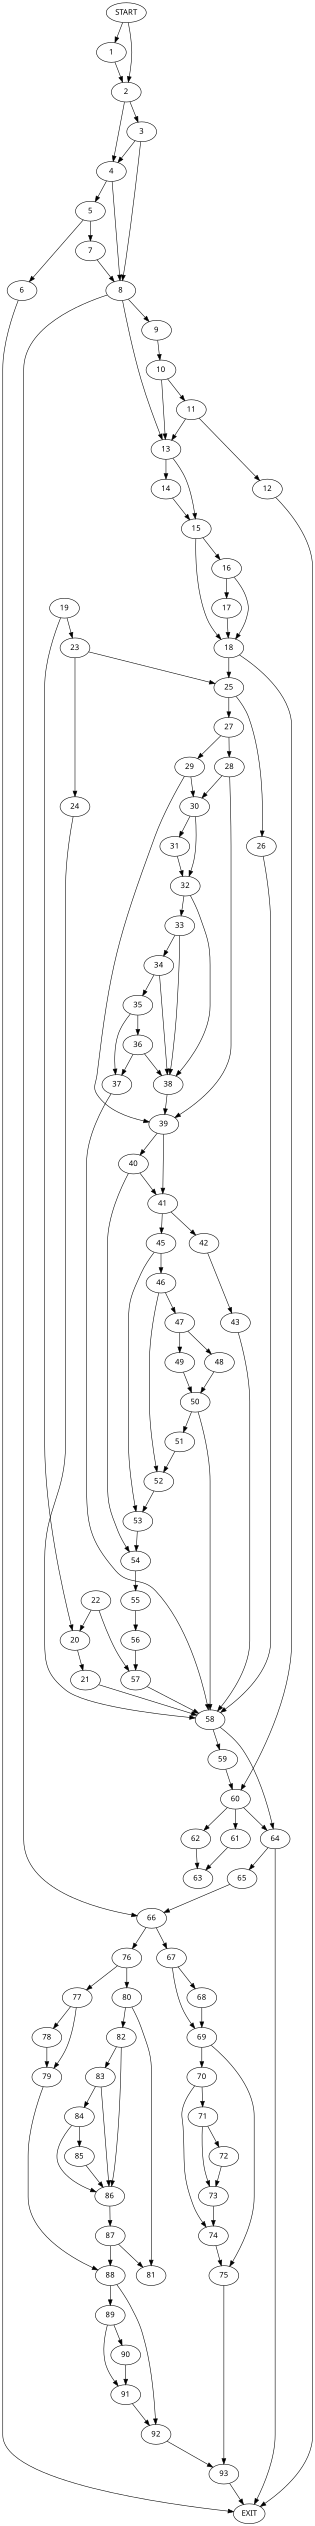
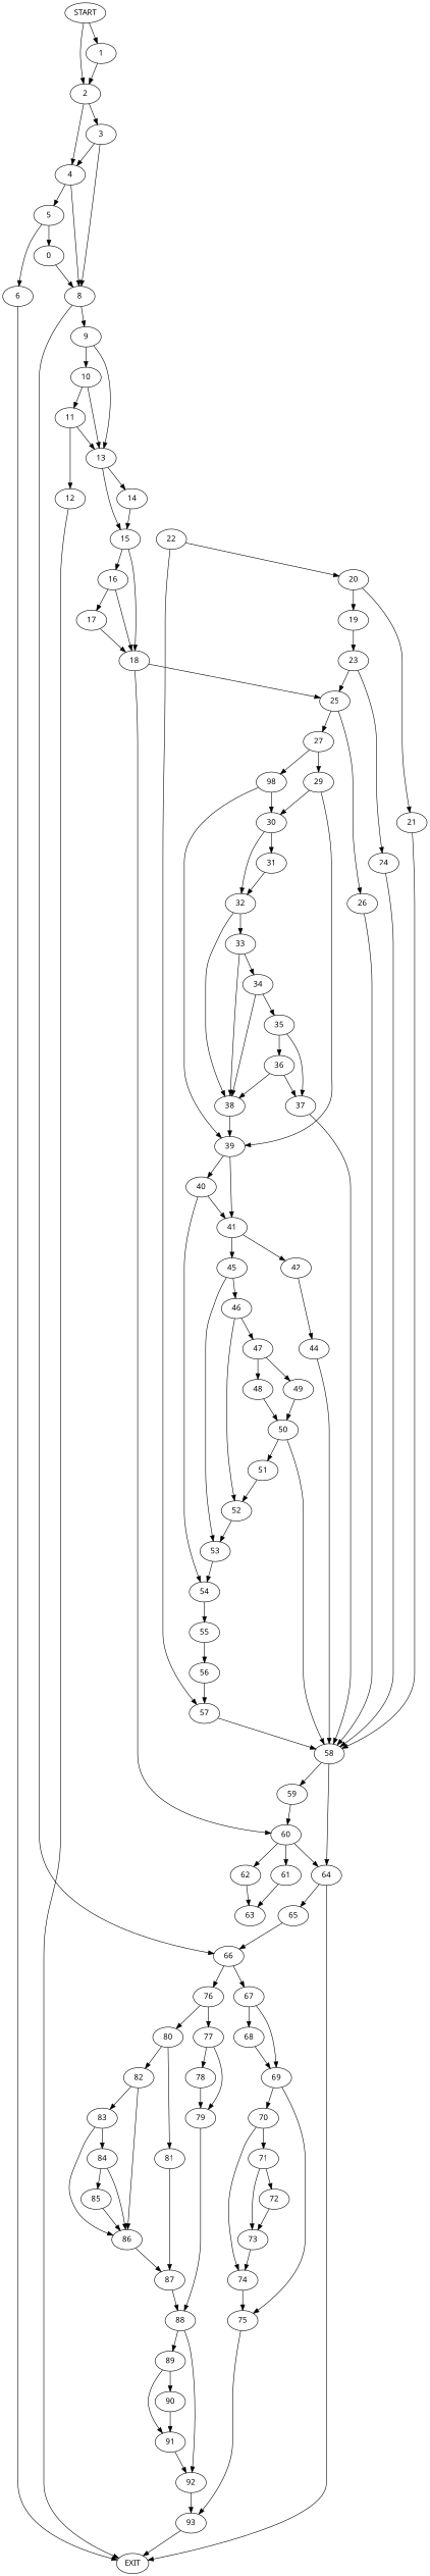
  digraph {
    fontname="Noto Sans"
    node [fontname="Noto Sans"]
    edge [fontname="Noto Sans"]
    n1 [label=START]
    1
    2
    3
    4
    8
    5
    9
    66
    6
-   7
+   7 [label=0]
    n12 [label=EXIT]
    10
    13
    67
    76
    11
    14
    15
    12
    16
    18
    17
    60
    25
    19
    20
    23
    64
    61
    62
    21
    24
    58
    22
    57
    59
    26
    27
-   28
+   28 [label=98]
    29
    30
    39
    31
    32
    40
    41
    33
    38
    34
    35
    36
    37
    54
    42
    45
    55
-   43
+   43 [label=44]
    46
    53
    47
    52
    48
    49
    50
    51
    56
    65
    63
    68
    69
    77
    80
    70
    75
    71
    74
    93
    72
    73
    78
    79
    81
    82
    88
    89
    92
    87
    83
    86
    84
    85
    90
    91
    n1 -> 1
    n1 -> 2
    1 -> 2
    2 -> 3
    2 -> 4
    3 -> 4
    3 -> 8
    4 -> 8
    4 -> 5
    8 -> 9
    8 -> 66
    5 -> 6
    5 -> 7
    9 -> 10
-   8 -> 13
+   9 -> 13
    66 -> 67
    66 -> 76
    6 -> n12
    7 -> 8
    10 -> 13
    10 -> 11
    13 -> 14
    13 -> 15
    67 -> 68
    67 -> 69
    76 -> 77
    76 -> 80
    11 -> 13
    11 -> 12
    14 -> 15
    15 -> 16
    15 -> 18
    12 -> n12
    16 -> 18
    16 -> 17
    18 -> 60
    18 -> 25
    17 -> 18
    60 -> 64
    60 -> 61
    60 -> 62
    25 -> 26
    25 -> 27
-   19 -> 20
+   20 -> 19
    19 -> 23
    20 -> 21
    23 -> 25
    23 -> 24
    64 -> n12
    64 -> 65
    61 -> 63
    62 -> 63
    21 -> 58
    24 -> 58
    58 -> 64
    58 -> 59
    22 -> 20
    22 -> 57
    57 -> 58
    59 -> 60
    26 -> 58
    27 -> 28
    27 -> 29
    28 -> 30
    28 -> 39
    29 -> 30
    29 -> 39
    30 -> 31
    30 -> 32
    39 -> 40
    39 -> 41
    31 -> 32
    32 -> 33
    32 -> 38
    40 -> 41
    40 -> 54
    41 -> 42
    41 -> 45
    33 -> 38
    33 -> 34
    38 -> 39
    34 -> 38
    34 -> 35
    35 -> 36
    35 -> 37
    36 -> 38
    36 -> 37
    37 -> 58
    54 -> 55
    42 -> 43
    45 -> 46
    45 -> 53
    55 -> 56
    43 -> 58
    46 -> 47
    46 -> 52
    53 -> 54
    47 -> 48
    47 -> 49
    52 -> 53
    48 -> 50
    49 -> 50
    50 -> 58
    50 -> 51
    51 -> 52
    56 -> 57
    65 -> 66
    68 -> 69
    69 -> 70
    69 -> 75
    77 -> 78
    77 -> 79
    80 -> 81
    80 -> 82
    70 -> 71
    70 -> 74
    75 -> 93
    71 -> 72
    71 -> 73
    74 -> 75
    93 -> n12
    72 -> 73
    73 -> 74
    78 -> 79
    79 -> 88
-   87 -> 81
+   81 -> 87
    82 -> 83
    82 -> 86
    88 -> 89
    88 -> 92
    89 -> 90
    89 -> 91
    92 -> 93
    87 -> 88
    83 -> 86
    83 -> 84
    86 -> 87
    84 -> 86
    84 -> 85
    85 -> 86
    90 -> 91
    91 -> 92
  }
